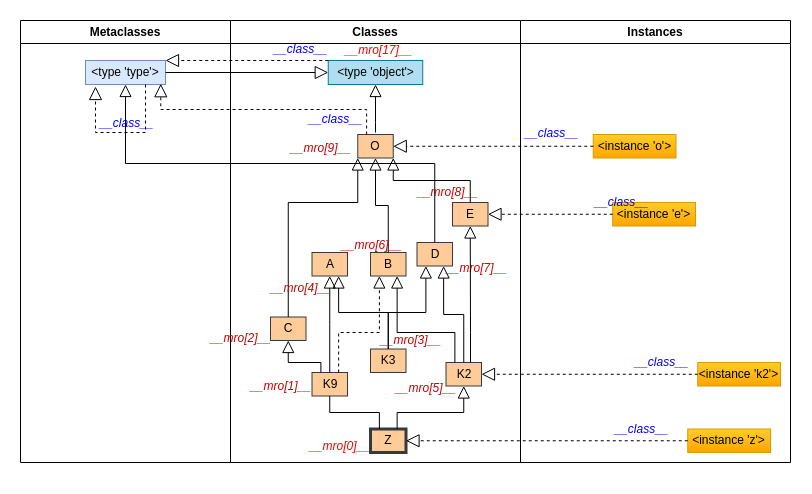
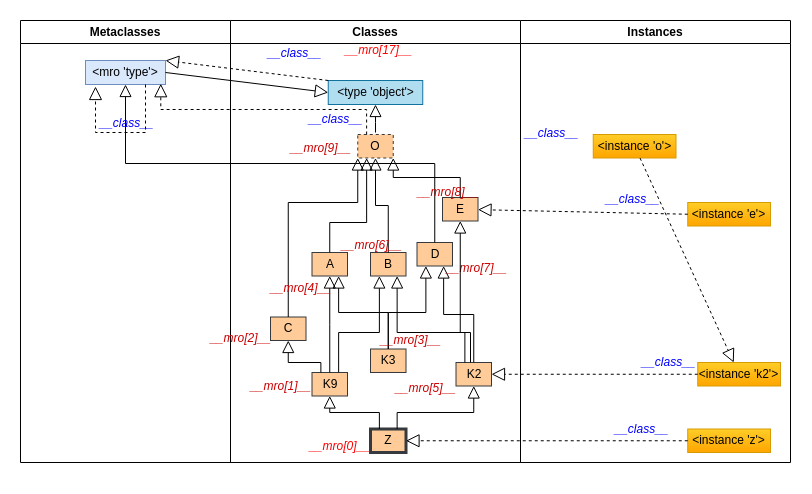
  <mxCell id="0" />
  <mxCell id="1" parent="0" />
  <mxCell id="2" value="Metaclasses" style="swimlane;whiteSpace=wrap" parent="1" vertex="1"><mxGeometry x="20" y="20" width="210" height="442" as="geometry" /></mxCell>
- <mxCell id="3" value="&amp;lt;type 'type'&amp;gt;" style="rounded=0;whiteSpace=wrap;html=1;fontFamily=Helvetica;fontSize=12;align=center;fillColor=#dae8fc;strokeColor=#6c8ebf;" parent="2" vertex="1"><mxGeometry x="65" y="40" width="80" height="24" as="geometry" /></mxCell>
+ <mxCell id="3" value="&amp;lt;mro 'type'&amp;gt;" style="rounded=0;whiteSpace=wrap;html=1;fontFamily=Helvetica;fontSize=12;align=center;fillColor=#dae8fc;strokeColor=#6c8ebf;" parent="2" vertex="1"><mxGeometry x="65" y="40" width="80" height="24" as="geometry" /></mxCell>
  <mxCell id="4" value="" style="endArrow=block;shadow=0;strokeWidth=1;rounded=0;endFill=0;endSize=11;dashed=1;exitX=0.75;exitY=1;exitDx=0;exitDy=0;edgeStyle=elbowEdgeStyle;elbow=vertical;entryX=0.125;entryY=1.083;entryDx=0;entryDy=0;entryPerimeter=0;" parent="2" source="3" target="3" edge="1"><mxGeometry x="0.5" y="41" relative="1" as="geometry"><mxPoint x="122.25" y="125.31" as="sourcePoint" /><mxPoint x="60" y="72" as="targetPoint" /><mxPoint x="-40" y="32" as="offset" /><Array as="points"><mxPoint x="140" y="112" /><mxPoint x="100" y="112" /></Array></mxGeometry></mxCell>
  <mxCell id="5" value="&lt;i&gt;__class__&lt;/i&gt;" style="text;html=1;resizable=0;points=[];;align=center;verticalAlign=middle;labelBackgroundColor=none;rounded=0;shadow=0;strokeWidth=1;fontSize=12;fontColor=#0000FF;" parent="4" vertex="1" connectable="0"><mxGeometry x="0.5" y="49" relative="1" as="geometry"><mxPoint x="79" as="offset" /></mxGeometry></mxCell>
  <mxCell id="6" value="Classes" style="swimlane;whiteSpace=wrap" parent="1" vertex="1"><mxGeometry x="230" y="20" width="290" height="442" as="geometry" /></mxCell>
- <mxCell id="7" value="O" style="rounded=0;whiteSpace=wrap;html=1;fontFamily=Helvetica;fontSize=12;align=center;fillColor=#ffcc99;strokeColor=#36393d;" parent="6" vertex="1"><mxGeometry x="127.25" y="114" width="35.5" height="23.5" as="geometry" /></mxCell>
- <mxCell id="8" value="&amp;lt;type 'object'&amp;gt;" style="rounded=0;whiteSpace=wrap;html=1;fontFamily=Helvetica;fontSize=12;align=center;fillColor=#b1ddf0;strokeColor=#10739e;" parent="6" vertex="1"><mxGeometry x="97.75" y="40" width="94.5" height="24" as="geometry" /></mxCell>
+ <mxCell id="7" value="O" style="rounded=0;whiteSpace=wrap;html=1;fontFamily=Helvetica;fontSize=12;align=center;fillColor=#ffcc99;strokeColor=#36393d;dashed=1;" parent="6" vertex="1"><mxGeometry x="127.25" y="114" width="35.5" height="23.5" as="geometry" /></mxCell>
+ <mxCell id="8" value="&amp;lt;type 'object'&amp;gt;" style="rounded=0;whiteSpace=wrap;html=1;fontFamily=Helvetica;fontSize=12;align=center;fillColor=#b1ddf0;strokeColor=#10739e;" parent="6" vertex="1"><mxGeometry x="97.75" y="60" width="94.5" height="24" as="geometry" /></mxCell>
  <mxCell id="9" value="" style="endArrow=block;endSize=10;endFill=0;shadow=0;strokeWidth=1;rounded=0;edgeStyle=elbowEdgeStyle;elbow=vertical;entryX=0.5;entryY=1;entryDx=0;entryDy=0;" parent="6" target="8" edge="1"><mxGeometry width="160" relative="1" as="geometry"><mxPoint x="145" y="112" as="sourcePoint" /><mxPoint x="120" y="72" as="targetPoint" /><Array as="points"><mxPoint x="66" y="102" /></Array></mxGeometry></mxCell>
  <mxCell id="10" value="C" style="rounded=0;whiteSpace=wrap;html=1;fontFamily=Helvetica;fontSize=12;align=center;fillColor=#ffcc99;strokeColor=#36393d;" parent="6" vertex="1"><mxGeometry x="40" y="296.5" width="35.5" height="23.5" as="geometry" /></mxCell>
  <mxCell id="11" value="A" style="rounded=0;whiteSpace=wrap;html=1;fontFamily=Helvetica;fontSize=12;align=center;fillColor=#ffcc99;strokeColor=#36393d;" parent="6" vertex="1"><mxGeometry x="81.5" y="232" width="35.5" height="23.5" as="geometry" /></mxCell>
- <mxCell id="12" value="E" style="rounded=0;whiteSpace=wrap;html=1;fontFamily=Helvetica;fontSize=12;align=center;fillColor=#ffcc99;strokeColor=#36393d;" parent="6" vertex="1"><mxGeometry x="222" y="182" width="35.5" height="23.5" as="geometry" /></mxCell>
+ <mxCell id="12" value="E" style="rounded=0;whiteSpace=wrap;html=1;fontFamily=Helvetica;fontSize=12;align=center;fillColor=#ffcc99;strokeColor=#36393d;" parent="6" vertex="1"><mxGeometry x="212" y="177" width="35.5" height="23.5" as="geometry" /></mxCell>
  <mxCell id="13" value="B" style="rounded=0;whiteSpace=wrap;html=1;fontFamily=Helvetica;fontSize=12;align=center;fillColor=#ffcc99;strokeColor=#36393d;" parent="6" vertex="1"><mxGeometry x="140" y="232" width="35.5" height="23.5" as="geometry" /></mxCell>
  <mxCell id="14" value="K9" style="rounded=0;whiteSpace=wrap;html=1;fontFamily=Helvetica;fontSize=12;align=center;fillColor=#ffcc99;strokeColor=#36393d;" parent="6" vertex="1"><mxGeometry x="81.5" y="352" width="35.5" height="23.5" as="geometry" /></mxCell>
- <mxCell id="15" value="K2" style="rounded=0;whiteSpace=wrap;html=1;fontFamily=Helvetica;fontSize=12;align=center;fillColor=#ffcc99;strokeColor=#36393d;" parent="6" vertex="1"><mxGeometry x="215.5" y="342" width="35.5" height="23.5" as="geometry" /></mxCell>
+ <mxCell id="15" value="K2" style="rounded=0;whiteSpace=wrap;html=1;fontFamily=Helvetica;fontSize=12;align=center;fillColor=#ffcc99;strokeColor=#36393d;" parent="6" vertex="1"><mxGeometry x="225.5" y="342" width="35.5" height="23.5" as="geometry" /></mxCell>
  <mxCell id="16" value="Z" style="rounded=0;whiteSpace=wrap;html=1;fontFamily=Helvetica;fontSize=12;align=center;fillColor=#ffcc99;strokeColor=#36393d;shadow=0;strokeWidth=3;" parent="6" vertex="1"><mxGeometry x="140" y="408.5" width="35.5" height="23.5" as="geometry" /></mxCell>
  <mxCell id="17" value="" style="endArrow=block;endSize=10;endFill=0;shadow=0;strokeWidth=1;rounded=0;edgeStyle=elbowEdgeStyle;elbow=vertical;exitX=0.5;exitY=0;exitDx=0;exitDy=0;entryX=0;entryY=1;entryDx=0;entryDy=0;" parent="6" source="10" target="7" edge="1"><mxGeometry width="160" relative="1" as="geometry"><mxPoint x="177.75" y="290.0" as="sourcePoint" /><mxPoint x="166.375" y="214.0" as="targetPoint" /><Array as="points"><mxPoint x="90" y="182" /></Array></mxGeometry></mxCell>
+ <mxCell id="18" value="" style="endArrow=block;endSize=10;endFill=0;shadow=0;strokeWidth=1;rounded=0;edgeStyle=elbowEdgeStyle;elbow=vertical;entryX=0.25;entryY=1;entryDx=0;entryDy=0;exitX=0.5;exitY=0;exitDx=0;exitDy=0;" parent="6" source="11" target="7" edge="1"><mxGeometry width="160" relative="1" as="geometry"><mxPoint x="177.75" y="290.0" as="sourcePoint" /><mxPoint x="166.375" y="214.0" as="targetPoint" /><Array as="points"><mxPoint x="120" y="202" /></Array></mxGeometry></mxCell>
  <mxCell id="19" value="" style="endArrow=block;endSize=10;endFill=0;shadow=0;strokeWidth=1;rounded=0;edgeStyle=elbowEdgeStyle;elbow=vertical;entryX=0.5;entryY=1;entryDx=0;entryDy=0;exitX=0.5;exitY=0;exitDx=0;exitDy=0;" parent="6" source="13" target="7" edge="1"><mxGeometry width="160" relative="1" as="geometry"><mxPoint x="167.75" y="280" as="sourcePoint" /><mxPoint x="156.375" y="204.0" as="targetPoint" /></mxGeometry></mxCell>
  <mxCell id="20" value="D" style="rounded=0;whiteSpace=wrap;html=1;fontFamily=Helvetica;fontSize=12;align=center;fillColor=#ffcc99;strokeColor=#36393d;" parent="6" vertex="1"><mxGeometry x="186.5" y="222" width="35.5" height="23.5" as="geometry" /></mxCell>
  <mxCell id="21" value="" style="endArrow=block;endSize=10;endFill=0;shadow=0;strokeWidth=1;rounded=0;edgeStyle=elbowEdgeStyle;elbow=vertical;exitX=0.5;exitY=0;exitDx=0;exitDy=0;" parent="6" source="20" target="3" edge="1"><mxGeometry width="160" relative="1" as="geometry"><mxPoint x="177.75" y="290.0" as="sourcePoint" /><mxPoint x="52.75" y="237.75" as="targetPoint" /></mxGeometry></mxCell>
  <mxCell id="22" value="" style="endArrow=block;endSize=10;endFill=0;shadow=0;strokeWidth=1;rounded=0;edgeStyle=elbowEdgeStyle;elbow=vertical;exitX=0.5;exitY=0;exitDx=0;exitDy=0;entryX=1;entryY=1;entryDx=0;entryDy=0;" parent="6" source="12" target="7" edge="1"><mxGeometry width="160" relative="1" as="geometry"><mxPoint x="187.75" y="300.0" as="sourcePoint" /><mxPoint x="75.5" y="232" as="targetPoint" /></mxGeometry></mxCell>
  <mxCell id="23" value="" style="endArrow=block;endSize=10;endFill=0;shadow=0;strokeWidth=1;rounded=0;edgeStyle=elbowEdgeStyle;elbow=vertical;entryX=0.75;entryY=1;entryDx=0;entryDy=0;" parent="6" source="15" target="20" edge="1"><mxGeometry width="160" relative="1" as="geometry"><mxPoint x="197.75" y="310.0" as="sourcePoint" /><mxPoint x="71.625" y="247.75" as="targetPoint" /></mxGeometry></mxCell>
  <mxCell id="24" value="" style="endArrow=block;endSize=10;endFill=0;shadow=0;strokeWidth=1;rounded=0;edgeStyle=elbowEdgeStyle;elbow=vertical;entryX=0.75;entryY=1;entryDx=0;entryDy=0;exitX=0.25;exitY=0;exitDx=0;exitDy=0;" parent="6" source="15" target="13" edge="1"><mxGeometry width="160" relative="1" as="geometry"><mxPoint x="243.25" y="352" as="sourcePoint" /><mxPoint x="223.125" y="312.5" as="targetPoint" /><Array as="points"><mxPoint x="190" y="312" /></Array></mxGeometry></mxCell>
- <mxCell id="25" value="" style="endArrow=block;endSize=10;endFill=0;shadow=0;strokeWidth=1;rounded=0;edgeStyle=elbowEdgeStyle;elbow=vertical;entryX=0.25;entryY=1;entryDx=0;entryDy=0;exitX=0.75;exitY=0;exitDx=0;exitDy=0;dashed=1;" parent="6" source="14" target="13" edge="1"><mxGeometry width="160" relative="1" as="geometry"><mxPoint x="234.375" y="352" as="sourcePoint" /><mxPoint x="174.125" y="318.5" as="targetPoint" /><Array as="points"><mxPoint x="130" y="312" /></Array></mxGeometry></mxCell>
+ <mxCell id="25" value="" style="endArrow=block;endSize=10;endFill=0;shadow=0;strokeWidth=1;rounded=0;edgeStyle=elbowEdgeStyle;elbow=vertical;entryX=0.25;entryY=1;entryDx=0;entryDy=0;exitX=0.75;exitY=0;exitDx=0;exitDy=0;" parent="6" source="14" target="13" edge="1"><mxGeometry width="160" relative="1" as="geometry"><mxPoint x="234.375" y="352" as="sourcePoint" /><mxPoint x="174.125" y="318.5" as="targetPoint" /><Array as="points"><mxPoint x="130" y="312" /></Array></mxGeometry></mxCell>
  <mxCell id="26" value="" style="endArrow=block;endSize=10;endFill=0;shadow=0;strokeWidth=1;rounded=0;edgeStyle=elbowEdgeStyle;elbow=vertical;entryX=0.5;entryY=1;entryDx=0;entryDy=0;exitX=0.5;exitY=0;exitDx=0;exitDy=0;" parent="6" source="14" target="11" edge="1"><mxGeometry width="160" relative="1" as="geometry"><mxPoint x="103.25" y="352" as="sourcePoint" /><mxPoint x="156.375" y="318.5" as="targetPoint" /></mxGeometry></mxCell>
  <mxCell id="27" value="" style="endArrow=block;endSize=10;endFill=0;shadow=0;strokeWidth=1;rounded=0;edgeStyle=elbowEdgeStyle;elbow=vertical;entryX=0.5;entryY=1;entryDx=0;entryDy=0;exitX=0.25;exitY=0;exitDx=0;exitDy=0;" parent="6" source="14" target="10" edge="1"><mxGeometry width="160" relative="1" as="geometry"><mxPoint x="113.25" y="362" as="sourcePoint" /><mxPoint x="166.375" y="328.5" as="targetPoint" /><Array as="points"><mxPoint x="70" y="342" /></Array></mxGeometry></mxCell>
- <mxCell id="28" value="" style="endArrow=none;endSize=10;endFill=0;shadow=0;strokeWidth=1;rounded=0;edgeStyle=elbowEdgeStyle;elbow=vertical;entryX=0.5;entryY=1;entryDx=0;entryDy=0;exitX=0.25;exitY=0;exitDx=0;exitDy=0;" parent="6" source="16" target="14" edge="1"><mxGeometry width="160" relative="1" as="geometry"><mxPoint x="125.125" y="368.5" as="sourcePoint" /><mxPoint x="156.375" y="318.5" as="targetPoint" /><Array as="points" /></mxGeometry></mxCell>
+ <mxCell id="28" value="" style="endArrow=block;endSize=10;endFill=0;shadow=0;strokeWidth=1;rounded=0;edgeStyle=elbowEdgeStyle;elbow=vertical;entryX=0.5;entryY=1;entryDx=0;entryDy=0;exitX=0.25;exitY=0;exitDx=0;exitDy=0;" parent="6" source="16" target="14" edge="1"><mxGeometry width="160" relative="1" as="geometry"><mxPoint x="125.125" y="368.5" as="sourcePoint" /><mxPoint x="156.375" y="318.5" as="targetPoint" /><Array as="points" /></mxGeometry></mxCell>
  <mxCell id="29" value="" style="endArrow=block;endSize=10;endFill=0;shadow=0;strokeWidth=1;rounded=0;edgeStyle=elbowEdgeStyle;elbow=vertical;entryX=0.5;entryY=1;entryDx=0;entryDy=0;exitX=0.75;exitY=0;exitDx=0;exitDy=0;" parent="6" source="16" target="15" edge="1"><mxGeometry width="160" relative="1" as="geometry"><mxPoint x="167.75" y="418.5" as="sourcePoint" /><mxPoint x="116.25" y="385.5" as="targetPoint" /><Array as="points"><mxPoint x="200" y="392" /></Array></mxGeometry></mxCell>
  <mxCell id="30" value="&lt;i&gt;__mro[0]__&lt;/i&gt;" style="text;html=1;resizable=0;points=[];;align=center;verticalAlign=middle;labelBackgroundColor=none;rounded=0;shadow=0;strokeWidth=1;fontSize=12;fontColor=#FF0000;" parent="6" vertex="1" connectable="0"><mxGeometry x="99.253" y="425.247" as="geometry"><mxPoint x="9" as="offset" /></mxGeometry></mxCell>
  <mxCell id="31" value="&lt;i&gt;__mro[1]__&lt;/i&gt;" style="text;html=1;resizable=0;points=[];;align=center;verticalAlign=middle;labelBackgroundColor=none;rounded=0;shadow=0;strokeWidth=1;fontSize=12;fontColor=#CC0000;" parent="6" vertex="1" connectable="0"><mxGeometry x="40.003" y="365.497" as="geometry"><mxPoint x="9" as="offset" /></mxGeometry></mxCell>
  <mxCell id="32" value="&lt;i&gt;__mro[5]__&lt;/i&gt;" style="text;html=1;resizable=0;points=[];;align=center;verticalAlign=middle;labelBackgroundColor=none;rounded=0;shadow=0;strokeWidth=1;fontSize=12;fontColor=#CC0000;" parent="6" vertex="1" connectable="0"><mxGeometry x="135.003" y="451.997" as="geometry"><mxPoint x="59" y="-84" as="offset" /></mxGeometry></mxCell>
  <mxCell id="33" value="&lt;i&gt;__mro[2]__&lt;/i&gt;" style="text;html=1;resizable=0;points=[];;align=center;verticalAlign=middle;labelBackgroundColor=none;rounded=0;shadow=0;strokeWidth=1;fontSize=12;fontColor=#CC0000;" parent="6" vertex="1" connectable="0"><mxGeometry x="-49.997" y="401.997" as="geometry"><mxPoint x="59" y="-84" as="offset" /></mxGeometry></mxCell>
  <mxCell id="34" value="&lt;i&gt;__mro[4]__&lt;/i&gt;" style="text;html=1;resizable=0;points=[];;align=center;verticalAlign=middle;labelBackgroundColor=none;rounded=0;shadow=0;strokeWidth=1;fontSize=12;fontColor=#CC0000;" parent="6" vertex="1" connectable="0"><mxGeometry x="10.003" y="351.997" as="geometry"><mxPoint x="59" y="-84" as="offset" /></mxGeometry></mxCell>
  <mxCell id="35" value="&lt;i&gt;__mro[6]__&lt;/i&gt;" style="text;html=1;resizable=0;points=[];;align=center;verticalAlign=middle;labelBackgroundColor=none;rounded=0;shadow=0;strokeWidth=1;fontSize=12;fontColor=#CC0000;" parent="6" vertex="1" connectable="0"><mxGeometry x="81.503" y="308.247" as="geometry"><mxPoint x="59" y="-84" as="offset" /></mxGeometry></mxCell>
  <mxCell id="36" value="&lt;i&gt;__mro[7]__&lt;/i&gt;" style="text;html=1;resizable=0;points=[];;align=center;verticalAlign=middle;labelBackgroundColor=none;rounded=0;shadow=0;strokeWidth=1;fontSize=12;fontColor=#CC0000;" parent="6" vertex="1" connectable="0"><mxGeometry x="186.503" y="331.997" as="geometry"><mxPoint x="59" y="-84" as="offset" /></mxGeometry></mxCell>
  <mxCell id="37" value="&lt;i&gt;__mro[17]__&lt;/i&gt;" style="text;html=1;resizable=0;points=[];;align=center;verticalAlign=middle;labelBackgroundColor=none;rounded=0;shadow=0;strokeWidth=1;fontSize=12;fontColor=#FF0000;" parent="6" vertex="1" connectable="0"><mxGeometry x="88.503" y="113.997" as="geometry"><mxPoint x="59" y="-84" as="offset" /></mxGeometry></mxCell>
  <mxCell id="38" value="&lt;i&gt;__mro[8]__&lt;/i&gt;" style="text;html=1;resizable=0;points=[];;align=center;verticalAlign=middle;labelBackgroundColor=none;rounded=0;shadow=0;strokeWidth=1;fontSize=12;fontColor=#CC0000;" parent="6" vertex="1" connectable="0"><mxGeometry x="157.753" y="255.497" as="geometry"><mxPoint x="59" y="-84" as="offset" /></mxGeometry></mxCell>
  <mxCell id="39" value="&lt;i&gt;__mro[9]__&lt;/i&gt;" style="text;html=1;resizable=0;points=[];;align=center;verticalAlign=middle;labelBackgroundColor=none;rounded=0;shadow=0;strokeWidth=1;fontSize=12;fontColor=#CC0000;" parent="6" vertex="1" connectable="0"><mxGeometry x="30.003" y="211.997" as="geometry"><mxPoint x="59" y="-84" as="offset" /></mxGeometry></mxCell>
  <mxCell id="40" value="" style="endArrow=block;endSize=10;endFill=0;shadow=0;strokeWidth=1;rounded=0;edgeStyle=elbowEdgeStyle;elbow=vertical;entryX=0.5;entryY=1;entryDx=0;entryDy=0;" parent="6" target="12" edge="1"><mxGeometry width="160" relative="1" as="geometry"><mxPoint x="240" y="342" as="sourcePoint" /><mxPoint x="243" y="202" as="targetPoint" /><Array as="points"><mxPoint x="243" y="312" /></Array></mxGeometry></mxCell>
  <mxCell id="41" value="&lt;i&gt;__class__&lt;/i&gt;" style="text;html=1;resizable=0;points=[];;align=center;verticalAlign=middle;labelBackgroundColor=none;rounded=0;shadow=0;strokeWidth=1;fontSize=12;fontColor=#0000FF;" parent="6" vertex="1" connectable="0"><mxGeometry x="104.005" y="98.0" as="geometry" /></mxCell>
  <mxCell id="42" value="K3" style="rounded=0;whiteSpace=wrap;html=1;fontFamily=Helvetica;fontSize=12;align=center;fillColor=#ffcc99;strokeColor=#36393d;" vertex="1" parent="6"><mxGeometry x="140" y="328.5" width="35.5" height="23.5" as="geometry" /></mxCell>
  <mxCell id="43" value="" style="endArrow=block;endSize=10;endFill=0;shadow=0;strokeWidth=1;rounded=0;edgeStyle=elbowEdgeStyle;elbow=vertical;entryX=0.75;entryY=1;entryDx=0;entryDy=0;exitX=0.5;exitY=0;exitDx=0;exitDy=0;" edge="1" parent="6" source="42" target="11"><mxGeometry width="160" relative="1" as="geometry"><mxPoint x="118.125" y="362" as="sourcePoint" /><mxPoint x="158.875" y="265.5" as="targetPoint" /><Array as="points"><mxPoint x="130" y="292" /></Array></mxGeometry></mxCell>
  <mxCell id="44" value="" style="endArrow=block;endSize=10;endFill=0;shadow=0;strokeWidth=1;rounded=0;edgeStyle=elbowEdgeStyle;elbow=vertical;entryX=0.25;entryY=1;entryDx=0;entryDy=0;exitX=0.5;exitY=0;exitDx=0;exitDy=0;" edge="1" parent="6" source="42" target="20"><mxGeometry width="160" relative="1" as="geometry"><mxPoint x="167.75" y="338.5" as="sourcePoint" /><mxPoint x="118.125" y="265.5" as="targetPoint" /><Array as="points"><mxPoint x="180" y="292" /></Array></mxGeometry></mxCell>
  <mxCell id="45" value="&lt;i&gt;__mro[3]__&lt;/i&gt;" style="text;html=1;resizable=0;points=[];;align=center;verticalAlign=middle;labelBackgroundColor=none;rounded=0;shadow=0;strokeWidth=1;fontSize=12;fontColor=#CC0000;" vertex="1" connectable="0" parent="6"><mxGeometry x="170.003" y="319.997" as="geometry"><mxPoint x="9" as="offset" /></mxGeometry></mxCell>
  <mxCell id="46" value="Instances" style="swimlane;whiteSpace=wrap" parent="1" vertex="1"><mxGeometry x="520" y="20" width="270" height="442" as="geometry" /></mxCell>
  <mxCell id="47" value="&amp;lt;instance 'z'&amp;gt;" style="rounded=0;whiteSpace=wrap;html=1;fontFamily=Helvetica;fontSize=12;align=center;fillColor=#ffcd28;strokeColor=#d79b00;gradientColor=#ffa500;" parent="46" vertex="1"><mxGeometry x="167.25" y="408.5" width="82.75" height="23.5" as="geometry" /></mxCell>
  <mxCell id="48" value="&amp;lt;instance 'k2'&amp;gt;" style="rounded=0;whiteSpace=wrap;html=1;fontFamily=Helvetica;fontSize=12;align=center;fillColor=#ffcd28;strokeColor=#d79b00;gradientColor=#ffa500;" parent="46" vertex="1"><mxGeometry x="177.25" y="342" width="82.75" height="23.5" as="geometry" /></mxCell>
- <mxCell id="49" value="&amp;lt;instance 'e'&amp;gt;" style="rounded=0;whiteSpace=wrap;html=1;fontFamily=Helvetica;fontSize=12;align=center;fillColor=#ffcd28;strokeColor=#d79b00;gradientColor=#ffa500;" parent="46" vertex="1"><mxGeometry x="92.25" y="182" width="82.75" height="23.5" as="geometry" /></mxCell>
+ <mxCell id="49" value="&amp;lt;instance 'e'&amp;gt;" style="rounded=0;whiteSpace=wrap;html=1;fontFamily=Helvetica;fontSize=12;align=center;fillColor=#ffcd28;strokeColor=#d79b00;gradientColor=#ffa500;" parent="46" vertex="1"><mxGeometry x="167.25" y="182" width="82.75" height="23.5" as="geometry" /></mxCell>
  <mxCell id="50" value="&amp;lt;instance 'o'&amp;gt;" style="rounded=0;whiteSpace=wrap;html=1;fontFamily=Helvetica;fontSize=12;align=center;fillColor=#ffcd28;strokeColor=#d79b00;gradientColor=#ffa500;" parent="46" vertex="1"><mxGeometry x="72.75" y="114" width="82.75" height="23.5" as="geometry" /></mxCell>
  <mxCell id="51" value="&lt;i&gt;__class__&lt;/i&gt;" style="text;html=1;resizable=0;points=[];;align=center;verticalAlign=middle;labelBackgroundColor=none;rounded=0;shadow=0;strokeWidth=1;fontSize=12;fontColor=#0000FF;" parent="46" vertex="1" connectable="0"><mxGeometry x="30.005" y="112.0" as="geometry" /></mxCell>
  <mxCell id="52" value="" style="endArrow=block;shadow=0;strokeWidth=1;rounded=0;endFill=0;elbow=vertical;endSize=11;dashed=1;exitX=0;exitY=0.5;exitDx=0;exitDy=0;entryX=1;entryY=0.5;entryDx=0;entryDy=0;" parent="1" source="47" target="16" edge="1"><mxGeometry x="0.5" y="41" relative="1" as="geometry"><mxPoint x="700.5" y="435.5" as="sourcePoint" /><mxPoint x="410" y="435.5" as="targetPoint" /><mxPoint x="-40" y="32" as="offset" /></mxGeometry></mxCell>
  <mxCell id="53" value="&lt;i&gt;__class__&lt;/i&gt;" style="text;html=1;resizable=0;points=[];;align=center;verticalAlign=middle;labelBackgroundColor=none;rounded=0;shadow=0;strokeWidth=1;fontSize=12;fontColor=#0000FF;" parent="52" vertex="1" connectable="0"><mxGeometry x="0.5" y="49" relative="1" as="geometry"><mxPoint x="164" y="-61" as="offset" /></mxGeometry></mxCell>
  <mxCell id="54" value="" style="endArrow=block;shadow=0;strokeWidth=1;rounded=0;endFill=0;elbow=vertical;endSize=11;dashed=1;exitX=0;exitY=0.5;exitDx=0;exitDy=0;" parent="1" source="48" target="15" edge="1"><mxGeometry x="0.5" y="41" relative="1" as="geometry"><mxPoint x="681.75" y="450.25" as="sourcePoint" /><mxPoint x="410" y="450.25" as="targetPoint" /><mxPoint x="-40" y="32" as="offset" /></mxGeometry></mxCell>
  <mxCell id="55" value="&lt;i&gt;__class__&lt;/i&gt;" style="text;html=1;resizable=0;points=[];;align=center;verticalAlign=middle;labelBackgroundColor=none;rounded=0;shadow=0;strokeWidth=1;fontSize=12;fontColor=#0000FF;" parent="54" vertex="1" connectable="0"><mxGeometry x="0.5" y="49" relative="1" as="geometry"><mxPoint x="125" y="-61" as="offset" /></mxGeometry></mxCell>
  <mxCell id="56" value="" style="endArrow=block;shadow=0;strokeWidth=1;rounded=0;endFill=0;elbow=vertical;endSize=11;dashed=1;exitX=0;exitY=0.5;exitDx=0;exitDy=0;" parent="1" source="49" target="12" edge="1"><mxGeometry x="0.5" y="41" relative="1" as="geometry"><mxPoint x="691.75" y="460.25" as="sourcePoint" /><mxPoint x="420" y="460.25" as="targetPoint" /><mxPoint x="-40" y="32" as="offset" /></mxGeometry></mxCell>
  <mxCell id="57" value="&lt;i&gt;__class__&lt;/i&gt;" style="text;html=1;resizable=0;points=[];;align=center;verticalAlign=middle;labelBackgroundColor=none;rounded=0;shadow=0;strokeWidth=1;fontSize=12;fontColor=#0000FF;" parent="56" vertex="1" connectable="0"><mxGeometry x="0.5" y="49" relative="1" as="geometry"><mxPoint x="102" y="-61" as="offset" /></mxGeometry></mxCell>
- <mxCell id="58" value="" style="endArrow=block;shadow=0;strokeWidth=1;rounded=0;endFill=0;elbow=vertical;endSize=11;dashed=1;" parent="1" source="50" target="7" edge="1"><mxGeometry x="0.5" y="41" relative="1" as="geometry"><mxPoint x="627.25" y="313.75" as="sourcePoint" /><mxPoint x="505.5" y="314.623" as="targetPoint" /><mxPoint x="-40" y="32" as="offset" /></mxGeometry></mxCell>
+ <mxCell id="58" value="" style="endArrow=block;shadow=0;strokeWidth=1;rounded=0;endFill=0;elbow=vertical;endSize=11;dashed=1;" parent="1" source="50" target="48" edge="1"><mxGeometry x="0.5" y="41" relative="1" as="geometry"><mxPoint x="627.25" y="313.75" as="sourcePoint" /><mxPoint x="505.5" y="314.623" as="targetPoint" /><mxPoint x="-40" y="32" as="offset" /></mxGeometry></mxCell>
  <mxCell id="59" value="" style="endArrow=block;shadow=0;strokeWidth=1;rounded=0;endFill=0;elbow=vertical;endSize=11;exitX=1;exitY=0.5;exitDx=0;exitDy=0;entryX=0;entryY=0.5;entryDx=0;entryDy=0;" parent="1" source="3" target="8" edge="1"><mxGeometry x="0.5" y="41" relative="1" as="geometry"><mxPoint x="218.25" y="121.31" as="sourcePoint" /><mxPoint x="70" y="121.31" as="targetPoint" /><mxPoint x="-40" y="32" as="offset" /></mxGeometry></mxCell>
  <mxCell id="60" value="" style="endArrow=block;shadow=0;strokeWidth=1;rounded=0;endFill=0;elbow=vertical;endSize=11;dashed=1;exitX=0;exitY=0;exitDx=0;exitDy=0;entryX=1;entryY=0;entryDx=0;entryDy=0;" parent="1" source="8" target="3" edge="1"><mxGeometry x="0.5" y="41" relative="1" as="geometry"><mxPoint x="290.5" y="92" as="sourcePoint" /><mxPoint x="158.75" y="92.881" as="targetPoint" /><mxPoint x="-40" y="32" as="offset" /></mxGeometry></mxCell>
  <mxCell id="61" value="&lt;i&gt;__class__&lt;/i&gt;" style="text;html=1;resizable=0;points=[];;align=center;verticalAlign=middle;labelBackgroundColor=none;rounded=0;shadow=0;strokeWidth=1;fontSize=12;fontColor=#0000FF;" parent="60" vertex="1" connectable="0"><mxGeometry x="0.5" y="49" relative="1" as="geometry"><mxPoint x="94" y="-61" as="offset" /></mxGeometry></mxCell>
  <mxCell id="62" value="" style="endArrow=block;shadow=0;strokeWidth=1;rounded=0;endFill=0;elbow=vertical;endSize=11;dashed=1;entryX=0.941;entryY=0.968;entryDx=0;entryDy=0;entryPerimeter=0;exitX=0.25;exitY=0;exitDx=0;exitDy=0;edgeStyle=orthogonalEdgeStyle;" parent="1" source="7" target="3" edge="1"><mxGeometry x="0.5" y="41" relative="1" as="geometry"><mxPoint x="110" y="262" as="sourcePoint" /><mxPoint x="402.75" y="155.75" as="targetPoint" /><mxPoint x="-40" y="32" as="offset" /></mxGeometry></mxCell>
